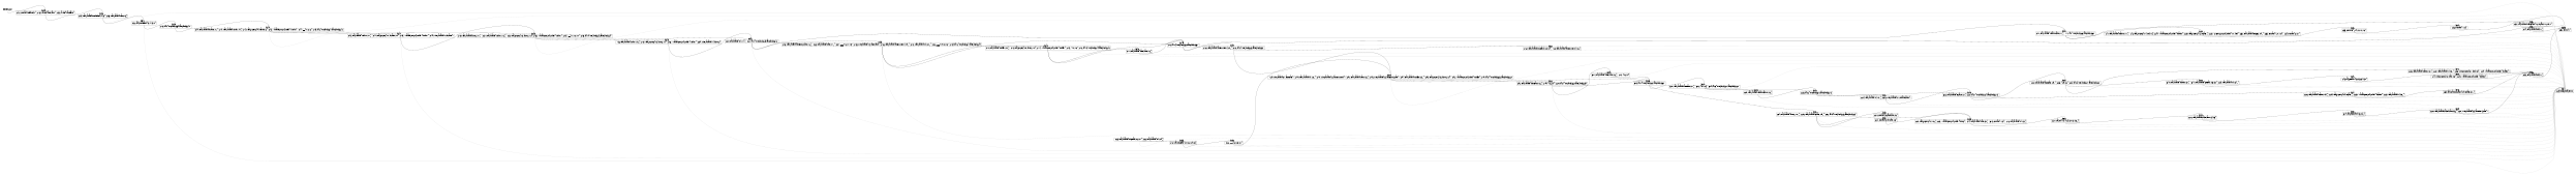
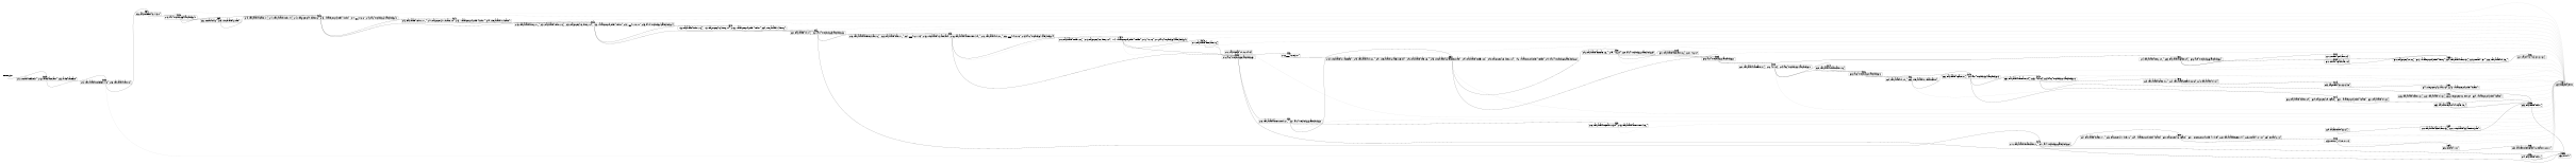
  digraph {
    rankdir=LR
    node [shape=record]
    edge [headport=n tailport=s]
    n1 [label=BB_entry302 shape=none]
    n2 [label="{8731: constant[undefined,v1]|8732: vardecl['sameState']|8733: vardecl['sameBase']}"]
    n3 [label="{8734: read-variable['isUndefined',v4,v3]|8735: read-variable['state',v5,-]}"]
    n4 [label="{8736: call-isUndefined [v3,v4,v5,v2]}"]
    n5 [label="{8859: exceptional-return}"]
    n6 [label="{8737: if[v2](true-block:3639,false-block:3640)}"]
+   n7 [label="{8738: constant[null,v6]|8739: write-variable[v6,'state']*}"]
    n8 [label="{8740: read-variable['location',v7,-]|8741: read-variable['window',v9,-]|8742: read-property[v9,'location',v8]|8743: \<variable-non-null-undef\>['window']|8744: !==[v7,v8,v6]|8745: if[v6](true-block:3641,false-block:3642)}"]
    n9 [label="{8746: read-variable['window',v11,-]|8747: read-property[v11,'location',v10]|8748: \<variable-non-null-undef\>['window']|8749: write-variable[v10,'location']*}"]
    n10 [label="{8750: read-variable['history',v11,-]|8751: read-variable['window',v13,-]|8752: read-property[v13,'history',v12]|8753: \<variable-non-null-undef\>['window']|8754: !==[v11,v12,v10]|8755: if[v10](true-block:3643,false-block:3644)}"]
    n11 [label="{8756: read-variable['window',v15,-]|8757: read-property[v15,'history',v14]|8758: \<variable-non-null-undef\>['window']|8759: write-variable[v14,'history']*}"]
    n12 [label="{8760: read-variable['url',v14,-]|8761: if[v14](true-block:3645,false-block:3646)}"]
    n13 [label="{8762: read-variable['lastHistoryState',v16,-]|8763: read-variable['state',v17,-]|8764: ===[v16,v17,v15]|8765: write-variable[v15,'sameState']*|8766: read-variable['lastBrowserUrl',v19,-]|8767: read-variable['url',v20,-]|8768: ===[v19,v20,v18]|8769: if[v18](true-block:3647,false-block:3649)}"]
    n14 [label="{8770: read-variable['reloadLocation',v1,-]|8771: if[v1](true-block:3686,false-block:3682)}"]
    n15 [label="{8778: if[v18](true-block:3650,false-block:3651)}"]
    n16 [label="{8772: read-variable['$sniffer',v22,-]|8773: read-property[v22,'history',v21]|8774: \<variable-non-null-undef\>['$sniffer']|8775: ![v21,v18]|8776: if[v18](true-block:3649,false-block:3648)}"]
    n17 [label="{8858: return[v1]}"]
    n18 [label="{8847: read-variable['location',v17,-]|8848: read-property[v17,'href',v16]|8849: \<variable-non-null-undef\>['location']|8850: read-property[v16,'replace',-]|8851: \<property-non-null-undef\>[v17,'href']|8852: read-variable['RegExp',v19,-]|8853: constant[\"%27\",v20]|8854: constant[\"g\",v21]}"]
    n19 [label="{8779: read-variable['self',v1,-]}"]
    n20 [label="{8780: read-variable['lastBrowserUrl',v21,-]|8781: if[v21](true-block:3652,false-block:3657)}"]
    n21 [label="{8777: read-variable['sameState',v18,-]}"]
    n22 [label="{8855: construct [-,v19,v20,v21,v18]}"]
    n23 [label="{8789: write-variable[v21,'sameBase']*|8790: read-variable['url',v22,-]|8791: write-variable[v22,'lastBrowserUrl']*|8792: read-variable['state',v23,-]|8793: write-variable[v23,'lastHistoryState']*|8794: read-variable['$sniffer',v25,-]|8795: read-property[v25,'history',v24]|8796: \<variable-non-null-undef\>['$sniffer']|8797: if[v24](true-block:3658,false-block:3660)}"]
    n24 [label="{8782: read-variable['stripHash',v25,v24]|8783: read-variable['lastBrowserUrl',v26,-]}"]
    n25 [label="{8856: constant[\"'\",v22]}"]
    n26 [label="{8803: if[v24](true-block:3661,false-block:3662)}"]
    n27 [label="{8798: read-variable['sameBase',v26,-]|8799: ![v26,v24]|8800: if[v24](true-block:3660,false-block:3659)}"]
    n28 [label="{8804: read-variable['history',v27,-]|8805: read-variable['replace',v29,-]|8806: if[v29](true-block:3663,false-block:3664)}"]
    n29 [label="{8807: read-variable['sameBase',v27,-]|8808: ![v27,v26]|8809: if[v26](true-block:3671,false-block:3670)}"]
    n30 [label="{8801: read-variable['sameState',v26,-]|8802: ![v26,v24]}"]
-   n31 [label="{8785: read-variable['stripHash',v28,v27]|8786: read-variable['url',v29,-]}"]
    n32 [label="{8787: call-stripHash [v27,v28,v29,v23]}"]
    n33 [label="{8788: ===[v22,v23,v21]}"]
    n34 [label="{8810: constant[\"replaceState\",v28]}"]
    n35 [label="{8811: constant[\"pushState\",v28]}"]
    n36 [label="{8823: if[v26](true-block:3672,false-block:3673)}"]
    n37 [label="{8822: read-variable['reloadLocation',v26,-]}"]
    n38 [label="{8812: read-property[v27,v28,-]|8813: \<variable-non-null-undef\>['history']|8814: read-variable['state',v30,-]|8815: constant[\"\",v31]|8816: read-variable['url',v32,-]}"]
    n39 [label="{8824: read-variable['url',v27,-]|8825: write-variable[v27,'reloadLocation']*}"]
    n40 [label="{8826: read-variable['replace',v27,-]|8827: if[v27](true-block:3674,false-block:3675)}"]
    n41 [label="{8817: call-null [v27,[v28],v30,v31,v32,-]*}"]
    n42 [label="{8828: read-variable['location',v29,-]|8829: read-property[v29,'replace',-]|8830: \<variable-non-null-undef\>['location']|8831: read-variable['url',v30,-]}"]
    n43 [label="{8832: read-variable['sameBase',v29,-]|8833: ![v29,v28]|8834: if[v28](true-block:3677,false-block:3678)}"]
-   n44 [label="{8818: read-variable['cacheState',v34,v33]}"]
    n45 [label="{8819: call-cacheState [v33,v34,-]*}"]
    n46 [label="{8820: read-variable['cachedState',v35,-]|8821: write-variable[v35,'lastHistoryState']*}"]
    n47 [label="{8846: read-variable['self',v1,-]}"]
    n48 [label="{8835: call-location.replace [v29,'replace',v30,-]*}"]
    n49 [label="{8836: read-variable['location',v31,-]|8837: read-variable['url',v30,-]|8838: write-property[v31,'href',v30]|8839: \<variable-non-null-undef\>['location']*}"]
    n50 [label="{8840: read-variable['location',v31,-]|8841: read-variable['getHash',v33,v32]|8842: read-variable['url',v34,-]}"]
    n51 [label="{8843: call-getHash [v32,v33,v34,v30]}"]
    n52 [label="{8844: write-property[v31,'hash',v30]|8845: \<variable-non-null-undef\>['location']*}"]
    n53 [label="{8857: call-location.href.replace [v16,'replace',v18,v22,v1]}"]
    n1 -> n2 [headlabel="    3635"]
    n2 -> n3 [headlabel="      3636"]
    n3 -> n4 [headlabel="      3637"]
    n3 -> n5 [color=gray headlabel="      3687"]
    n4 -> n5 [color=gray]
    n4 -> n6 [headlabel="      3638"]
+   n6 -> n7 [headlabel="      3639"]
    n6 -> n8 [headlabel="      3640"]
+   n7 -> n8
    n8 -> n5 [color=gray]
    n8 -> n9 [headlabel="      3641"]
    n8 -> n10 [headlabel="      3642"]
    n9 -> n5 [color=gray]
    n9 -> n10
    n10 -> n5 [color=gray]
    n10 -> n11 [headlabel="      3643"]
    n10 -> n12 [headlabel="      3644"]
    n11 -> n5 [color=gray]
    n11 -> n12
    n12 -> n5 [color=gray]
    n12 -> n13 [headlabel="      3645"]
    n12 -> n14 [headlabel="      3646"]
    n13 -> n5 [color=gray]
    n13 -> n15 [headlabel="      3649"]
    n13 -> n16 [headlabel="      3647"]
    n14 -> n5 [color=gray]
    n14 -> n17 [headlabel="      3686"]
    n14 -> n18 [headlabel="      3682"]
    n15 -> n19 [headlabel="      3650"]
    n15 -> n20 [headlabel="      3651"]
    n16 -> n5 [color=gray]
    n16 -> n15
    n16 -> n21 [headlabel="      3648"]
    n18 -> n5 [color=gray]
    n18 -> n22 [headlabel="      3683"]
    n19 -> n5 [color=gray]
    n19 -> n17
    n20 -> n5 [color=gray]
    n20 -> n23 [headlabel="      3657"]
    n20 -> n24 [headlabel="      3652"]
    n21 -> n5 [color=gray]
    n21 -> n15
    n22 -> n5 [color=gray]
    n22 -> n25 [headlabel="      3684"]
    n23 -> n5 [color=gray]
    n23 -> n26 [headlabel="      3660"]
    n23 -> n27 [headlabel="      3658"]
    n24 -> n5 [color=gray]
    n25 -> n53 [headlabel="      3685"]
    n26 -> n28 [headlabel="      3661"]
    n26 -> n29 [headlabel="      3662"]
    n27 -> n5 [color=gray]
    n27 -> n26
    n27 -> n30 [headlabel="      3659"]
    n28 -> n5 [color=gray]
    n28 -> n34 [headlabel="      3663"]
    n28 -> n35 [headlabel="      3664"]
    n29 -> n5 [color=gray]
    n29 -> n36 [headlabel="      3671"]
    n29 -> n37 [headlabel="      3670"]
    n30 -> n5 [color=gray]
    n30 -> n26
-   n31 -> n5 [color=gray]
-   n31 -> n32 [headlabel="      3655"]
    n32 -> n5 [color=gray]
    n32 -> n33 [headlabel="      3656"]
    n33 -> n5 [color=gray]
    n33 -> n23
    n34 -> n38 [headlabel="      3665"]
    n35 -> n38
    n36 -> n39 [headlabel="      3672"]
    n36 -> n40 [headlabel="      3673"]
    n37 -> n5 [color=gray]
    n37 -> n36
    n38 -> n5 [color=gray]
    n38 -> n41 [headlabel="      3666"]
    n39 -> n5 [color=gray]
    n39 -> n40
    n40 -> n5 [color=gray]
    n40 -> n42 [headlabel="      3674"]
    n40 -> n43 [headlabel="      3675"]
    n41 -> n5 [color=gray]
-   n41 -> n44 [headlabel="      3667"]
    n42 -> n5 [color=gray]
    n42 -> n48 [headlabel="      3676"]
    n43 -> n5 [color=gray]
    n43 -> n49 [headlabel="      3677"]
    n43 -> n50 [headlabel="      3678"]
-   n44 -> n5 [color=gray]
-   n44 -> n45 [headlabel="      3668"]
    n45 -> n5 [color=gray]
    n45 -> n46 [headlabel="      3669"]
    n46 -> n5 [color=gray]
    n46 -> n47 [headlabel="      3681"]
    n47 -> n5 [color=gray]
    n47 -> n17
    n48 -> n5 [color=gray]
    n48 -> n47
    n49 -> n5 [color=gray]
    n49 -> n47
    n50 -> n5 [color=gray]
    n50 -> n51 [headlabel="      3679"]
    n51 -> n5 [color=gray]
    n51 -> n52 [headlabel="      3680"]
    n52 -> n5 [color=gray]
    n52 -> n47
    n53 -> n5 [color=gray]
    n53 -> n17
  }
